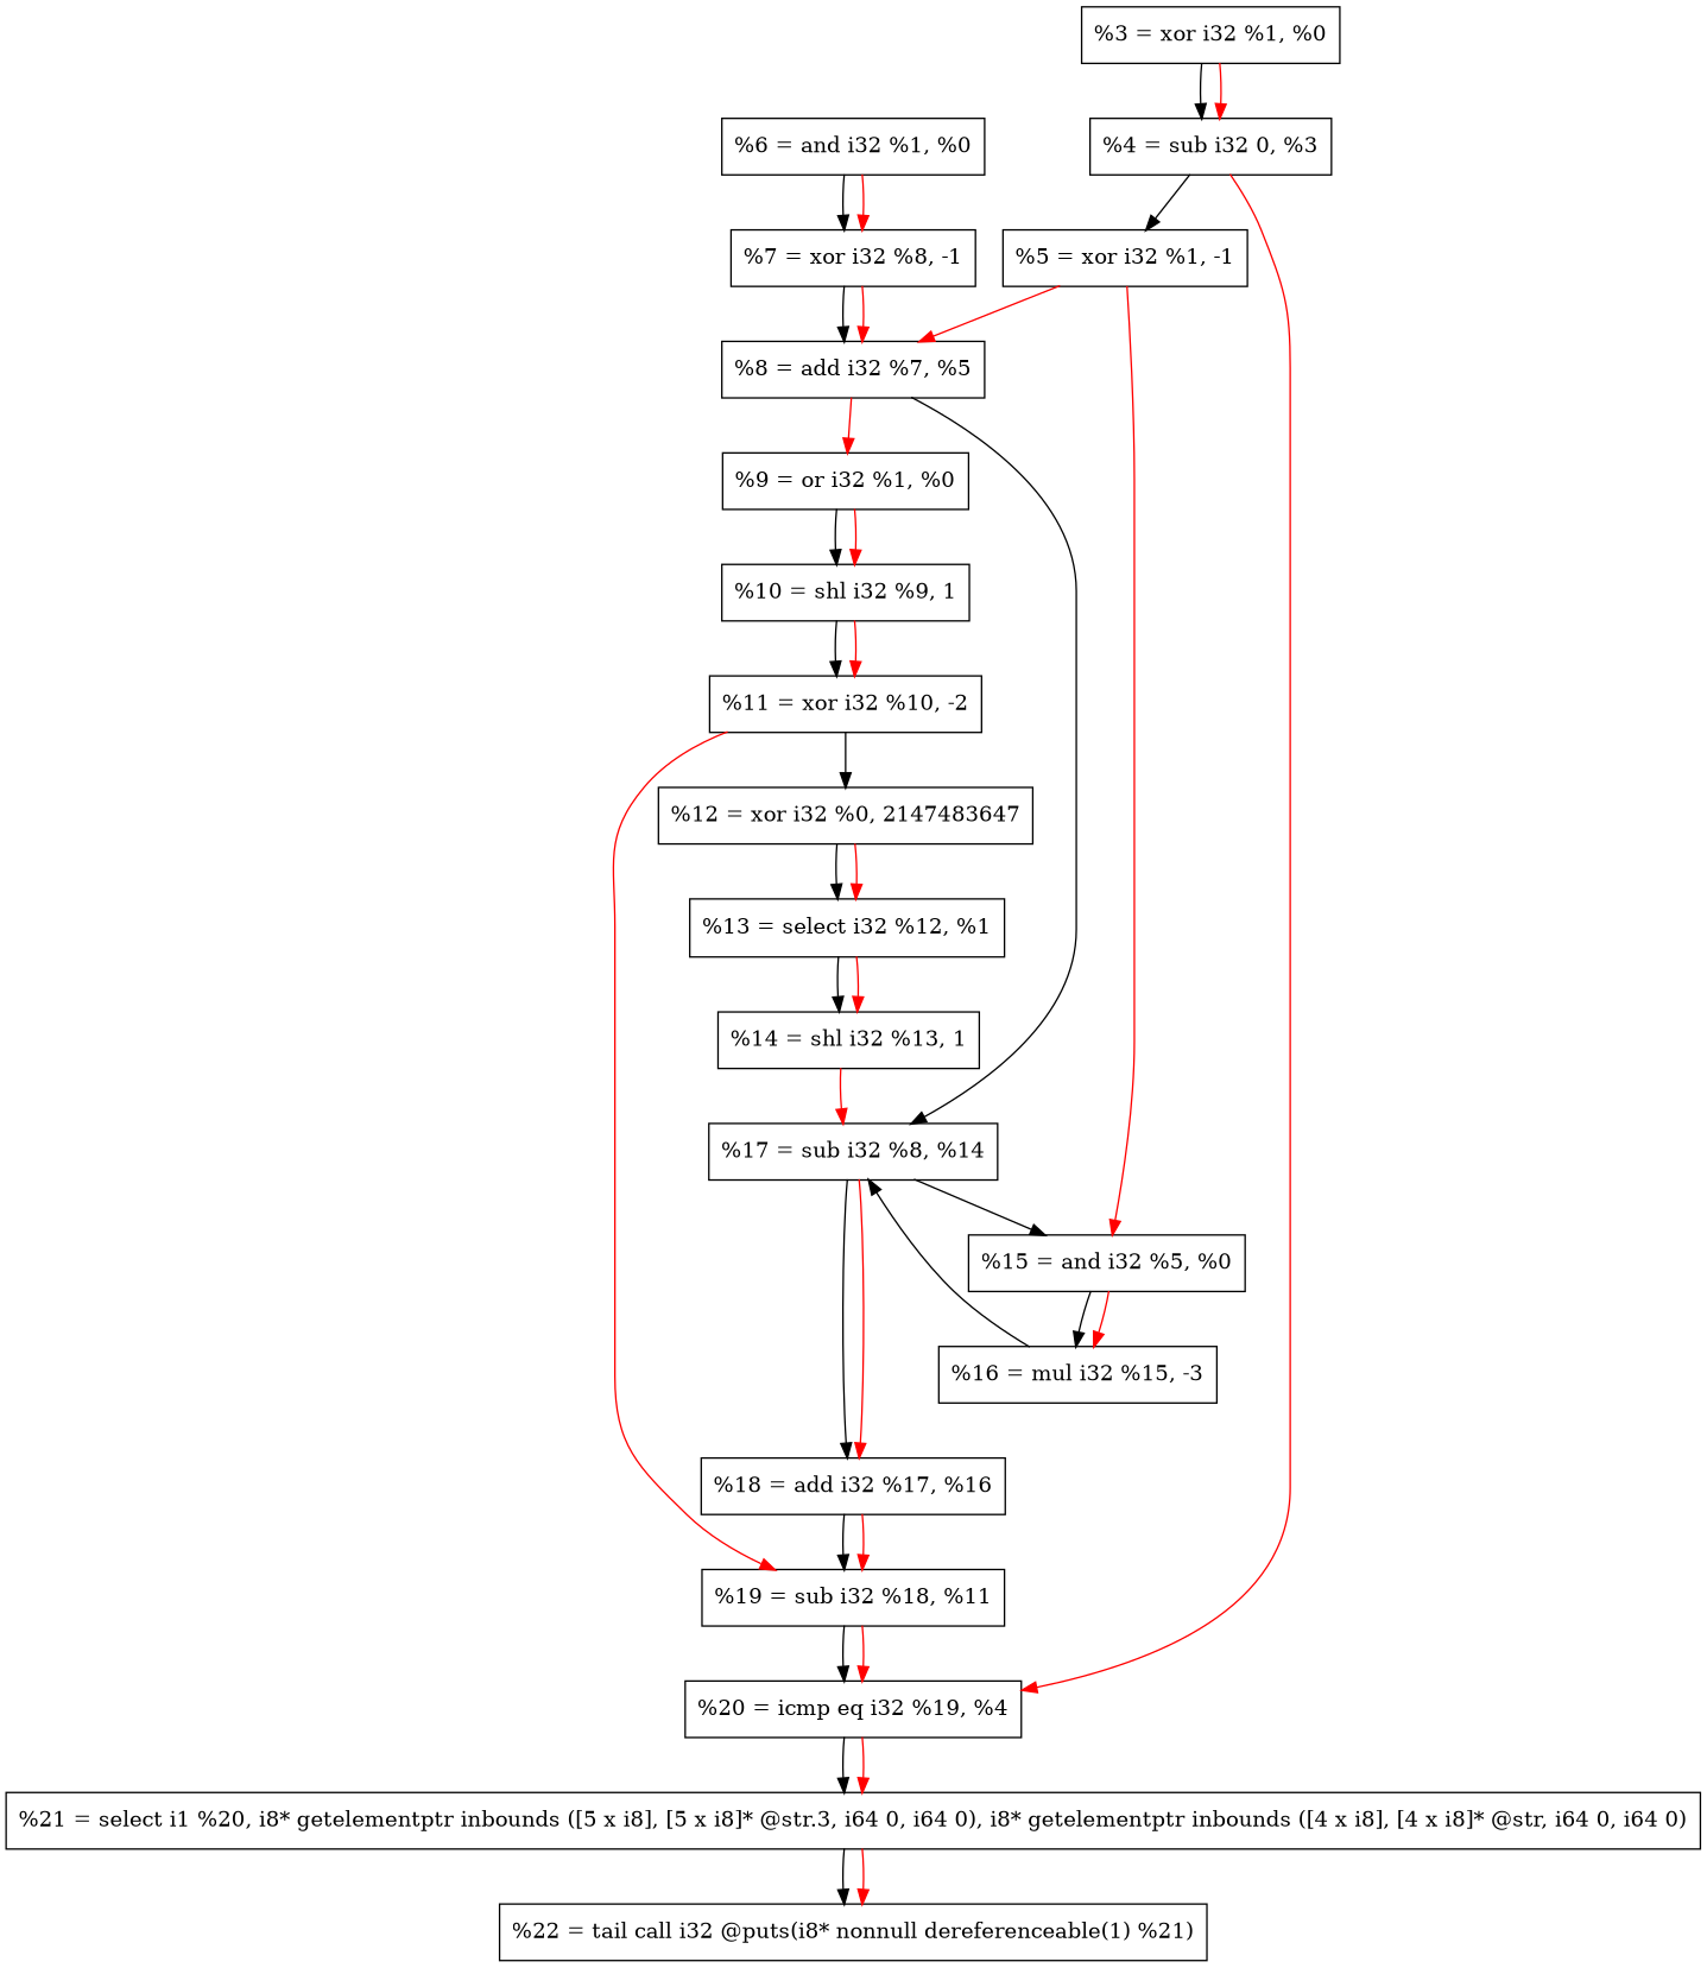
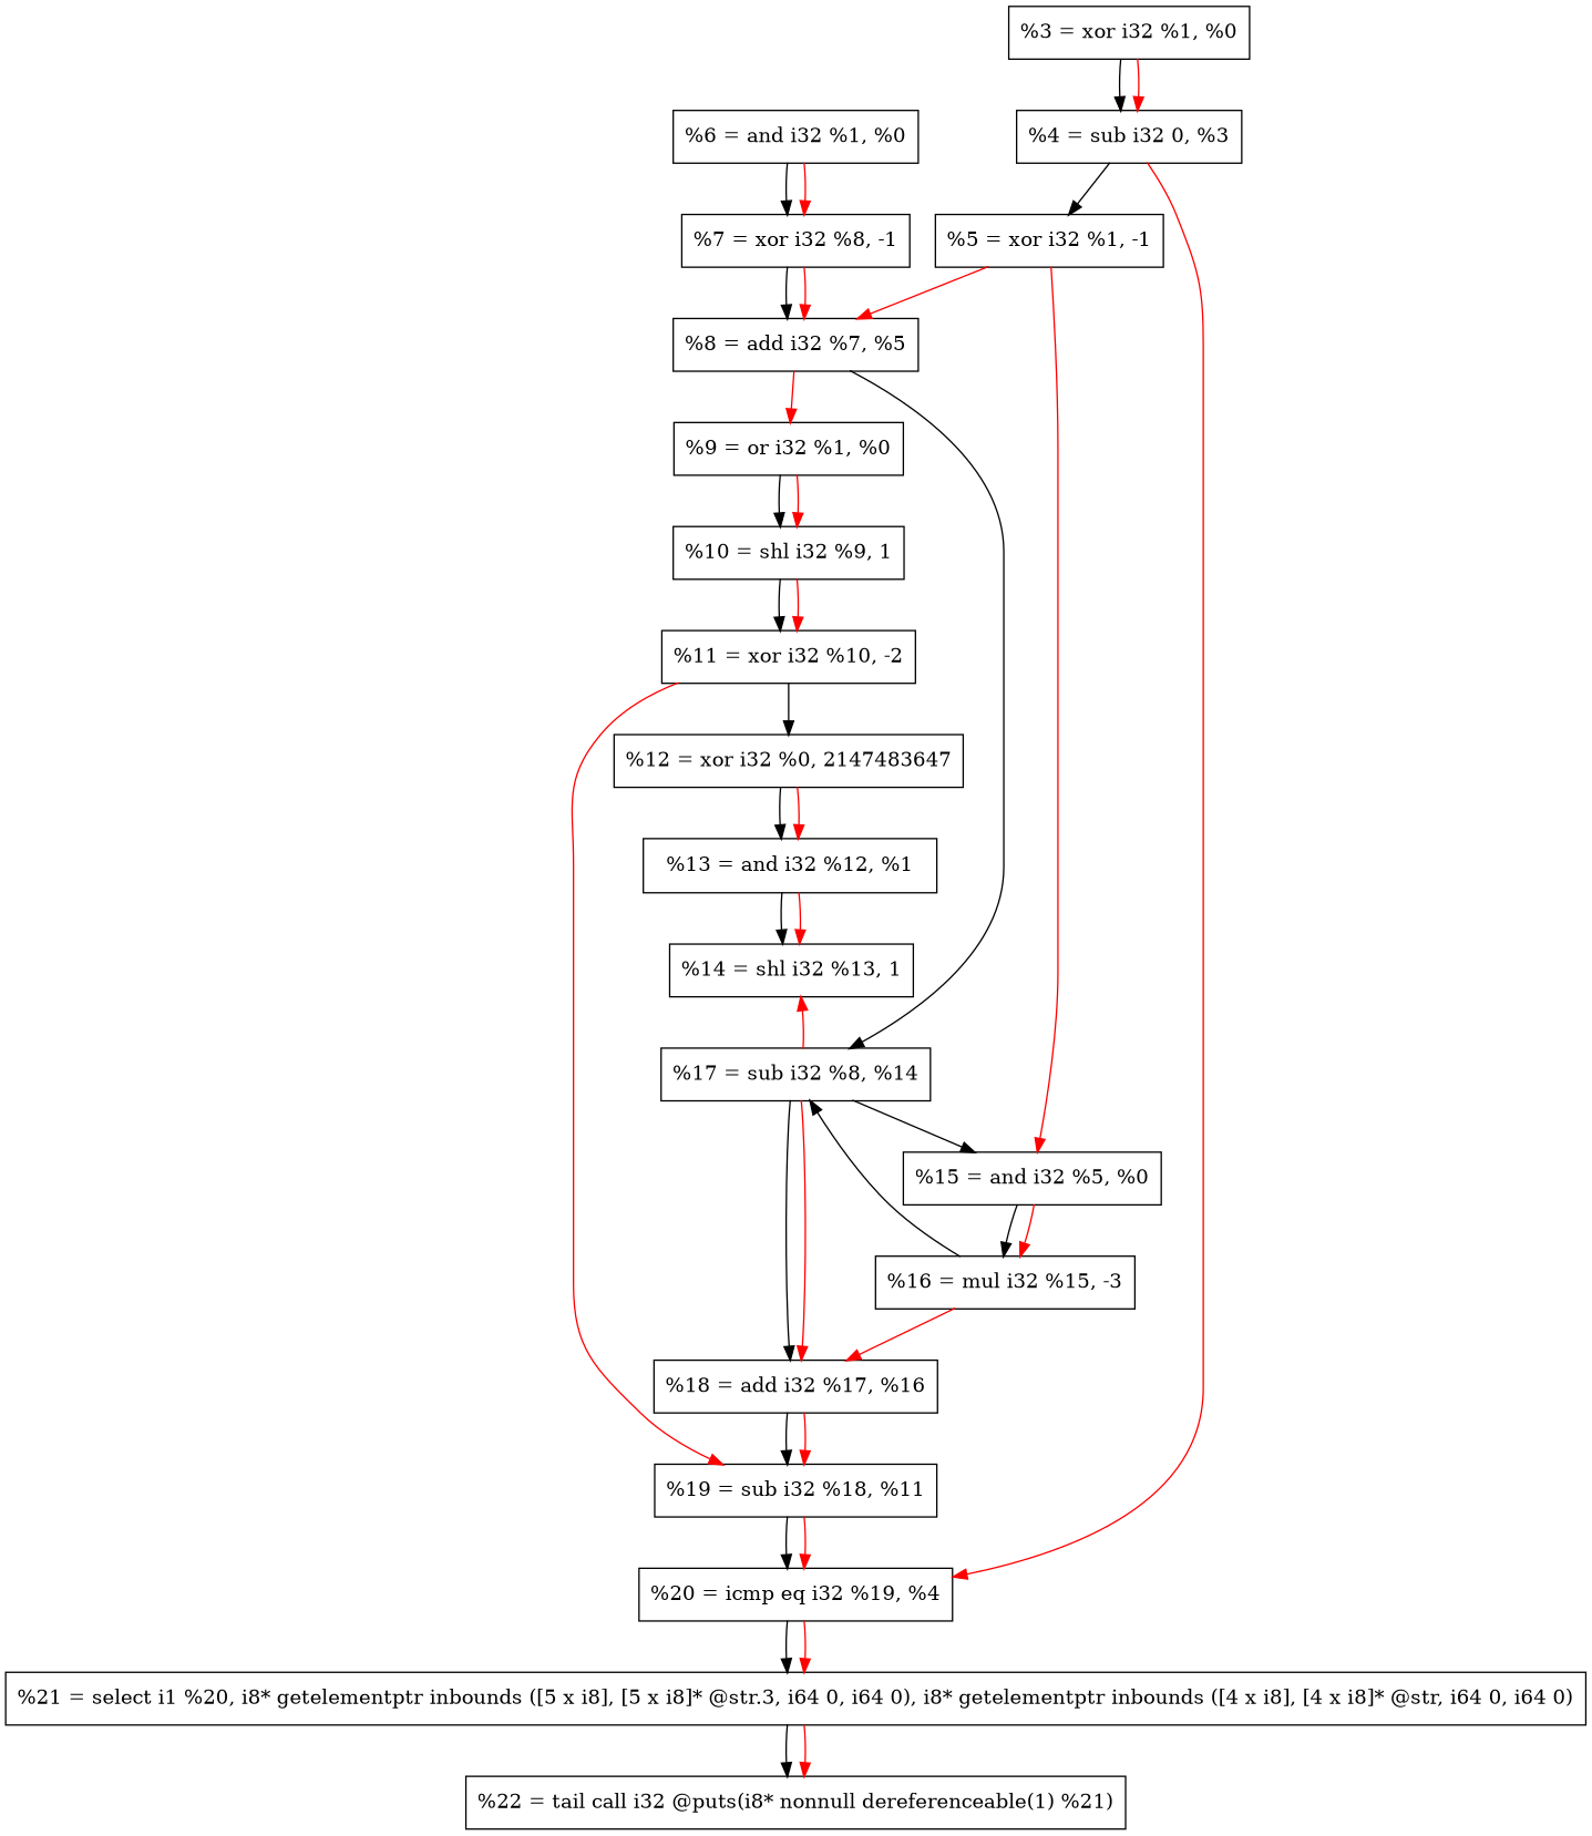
  digraph {
    node [shape=record]
    edge [color=red]
    n1 [label="  %3 = xor i32 %1, %0"]
    n2 [label="  %4 = sub i32 0, %3"]
    n3 [label="  %5 = xor i32 %1, -1"]
    n4 [label="  %20 = icmp eq i32 %19, %4"]
    n5 [label="  %8 = add i32 %7, %5"]
    n6 [label="  %15 = and i32 %5, %0"]
    n7 [label="  %21 = select i1 %20, i8* getelementptr inbounds ([5 x i8], [5 x i8]* @str.3, i64 0, i64 0), i8* getelementptr inbounds ([4 x i8], [4 x i8]* @str, i64 0, i64 0)"]
    n8 [label="  %6 = and i32 %1, %0"]
    n9 [label="%7 = xor i32 %8, -1"]
    n10 [label="  %9 = or i32 %1, %0"]
    n11 [label="  %17 = sub i32 %8, %14"]
    n12 [label="  %16 = mul i32 %15, -3"]
    n13 [label="  %10 = shl i32 %9, 1"]
    n14 [label="  %18 = add i32 %17, %16"]
    n15 [label="  %11 = xor i32 %10, -2"]
    n16 [label="  %12 = xor i32 %0, 2147483647"]
    n17 [label="  %19 = sub i32 %18, %11"]
-   n18 [label="%13 = select i32 %12, %1"]
+   n18 [label="  %13 = and i32 %12, %1"]
    n19 [label="  %14 = shl i32 %13, 1"]
    n20 [label="  %22 = tail call i32 @puts(i8* nonnull dereferenceable(1) %21)"]
    n1 -> n2 [color=""]
    n1 -> n2
    n2 -> n3 [color=""]
    n2 -> n4
    n3 -> n5
    n3 -> n6
    n4 -> n7 [color=""]
    n4 -> n7
    n5 -> n10
    n5 -> n11 [color=black]
    n6 -> n12 [color=""]
    n6 -> n12
    n7 -> n20 [color=""]
    n7 -> n20
    n8 -> n9 [color=""]
    n8 -> n9
    n9 -> n5 [color=""]
    n9 -> n5
    n10 -> n13 [color=""]
    n10 -> n13
    n11 -> n6 [color=""]
    n11 -> n14 [color=""]
    n11 -> n14
    n12 -> n11 [color=""]
+   n12 -> n14
    n13 -> n15 [color=""]
    n13 -> n15
    n14 -> n17 [color=""]
    n14 -> n17
    n15 -> n16 [color=""]
    n15 -> n17
    n16 -> n18 [color=""]
    n16 -> n18
    n17 -> n4 [color=""]
    n17 -> n4
    n18 -> n19 [color=""]
    n18 -> n19
-   n19 -> n11
+   n11 -> n19
  }
